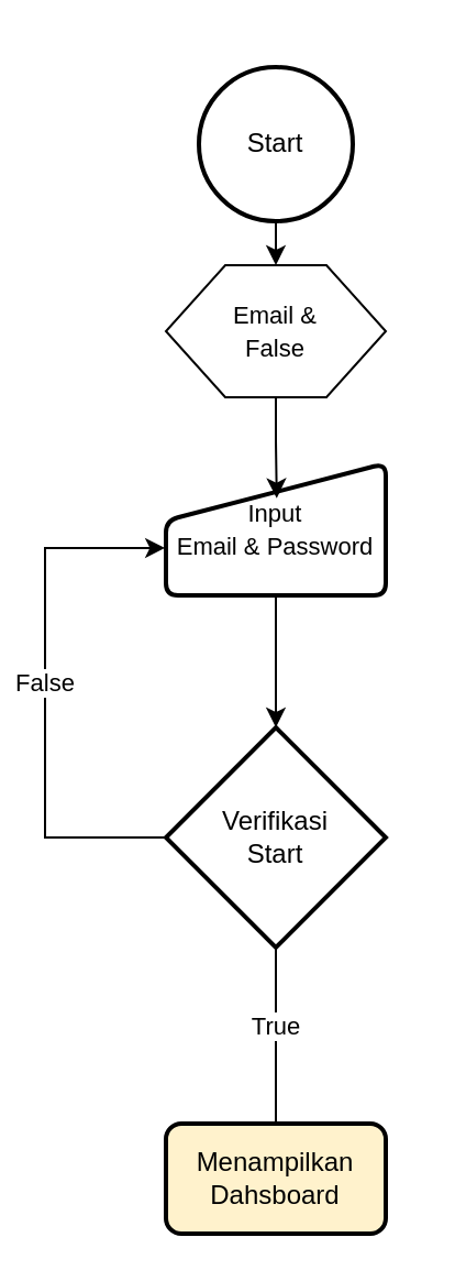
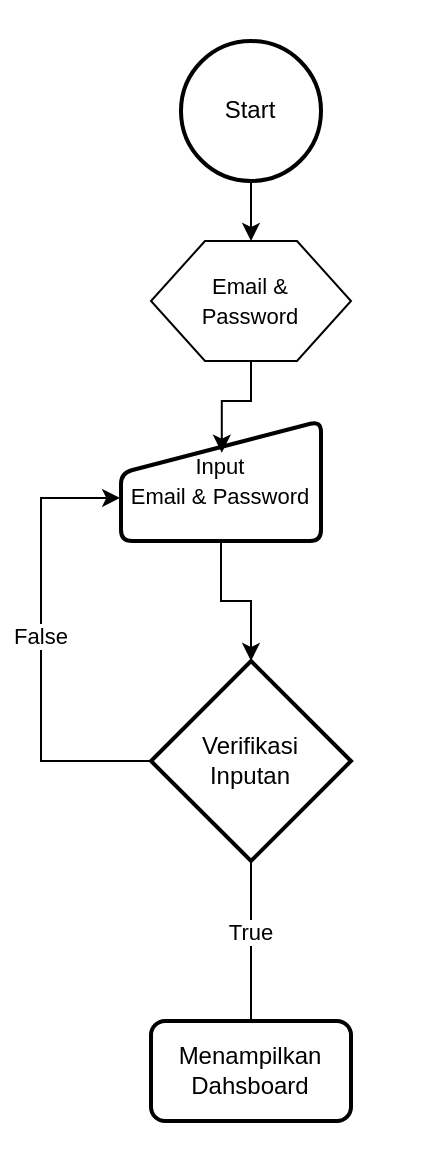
  <mxCell id="0" />
  <mxCell id="1" parent="0" />
  <mxCell id="2" style="edgeStyle=orthogonalEdgeStyle;rounded=0;orthogonalLoop=1;jettySize=auto;html=1;exitX=0.5;exitY=1;exitDx=0;exitDy=0;exitPerimeter=0;entryX=0.5;entryY=0;entryDx=0;entryDy=0;" edge="1" parent="1" source="3" target="5"><mxGeometry relative="1" as="geometry" /></mxCell>
- <mxCell id="3" value="Start" style="strokeWidth=2;html=1;shape=mxgraph.flowchart.start_2;whiteSpace=wrap;" vertex="1" parent="1"><mxGeometry x="90" y="30" width="70" height="70" as="geometry" /></mxCell>
+ <mxCell id="3" value="Start" style="strokeWidth=2;html=1;shape=mxgraph.flowchart.start_2;whiteSpace=wrap;" vertex="1" parent="1"><mxGeometry x="90" y="20" width="70" height="70" as="geometry" /></mxCell>
  <mxCell id="4" value="" style="group" vertex="1" connectable="0" parent="1"><mxGeometry x="60" y="120" width="130" height="60" as="geometry" /></mxCell>
  <mxCell id="5" value="" style="verticalLabelPosition=bottom;verticalAlign=top;html=1;shape=hexagon;perimeter=hexagonPerimeter2;arcSize=6;size=0.27;" vertex="1" parent="4"><mxGeometry x="15" width="100" height="60" as="geometry" /></mxCell>
- <mxCell id="6" value="&lt;font style=&quot;font-size: 11px;&quot;&gt;Email &amp;amp; &lt;br&gt;False&lt;/font&gt;" style="text;strokeColor=none;align=center;fillColor=none;html=1;verticalAlign=middle;whiteSpace=wrap;rounded=0;" vertex="1" parent="4"><mxGeometry y="15" width="130" height="30" as="geometry" /></mxCell>
- <mxCell id="7" value="&lt;font style=&quot;font-size: 11px;&quot;&gt;Input &lt;br&gt;Email &amp;amp; Password&lt;/font&gt;" style="html=1;strokeWidth=2;shape=manualInput;whiteSpace=wrap;rounded=1;size=26;arcSize=11;" vertex="1" parent="1"><mxGeometry x="75" y="210" width="100" height="60" as="geometry" /></mxCell>
+ <mxCell id="6" value="&lt;font style=&quot;font-size: 11px;&quot;&gt;Email &amp;amp; &lt;br&gt;Password&lt;/font&gt;" style="text;strokeColor=none;align=center;fillColor=none;html=1;verticalAlign=middle;whiteSpace=wrap;rounded=0;" vertex="1" parent="4"><mxGeometry y="15" width="130" height="30" as="geometry" /></mxCell>
+ <mxCell id="7" value="&lt;font style=&quot;font-size: 11px;&quot;&gt;Input &lt;br&gt;Email &amp;amp; Password&lt;/font&gt;" style="html=1;strokeWidth=2;shape=manualInput;whiteSpace=wrap;rounded=1;size=26;arcSize=11;" vertex="1" parent="1"><mxGeometry x="60" y="210" width="100" height="60" as="geometry" /></mxCell>
  <mxCell id="8" style="edgeStyle=orthogonalEdgeStyle;rounded=0;orthogonalLoop=1;jettySize=auto;html=1;exitX=0.5;exitY=1;exitDx=0;exitDy=0;entryX=0.504;entryY=0.264;entryDx=0;entryDy=0;entryPerimeter=0;" edge="1" parent="1" source="5" target="7"><mxGeometry relative="1" as="geometry" /></mxCell>
  <mxCell id="9" style="edgeStyle=orthogonalEdgeStyle;rounded=0;orthogonalLoop=1;jettySize=auto;html=1;exitX=0.5;exitY=1;exitDx=0;exitDy=0;exitPerimeter=0;entryX=0.5;entryY=0;entryDx=0;entryDy=0;endArrow=none;" edge="1" parent="1" source="11" target="14"><mxGeometry relative="1" as="geometry" /></mxCell>
  <mxCell id="10" value="True" style="edgeLabel;html=1;align=center;verticalAlign=middle;resizable=0;points=[];" vertex="1" connectable="0" parent="9"><mxGeometry x="-0.135" y="-1" relative="1" as="geometry"><mxPoint as="offset" /></mxGeometry></mxCell>
- <mxCell id="11" value="Verifikasi &lt;br&gt;Start" style="strokeWidth=2;html=1;shape=mxgraph.flowchart.decision;whiteSpace=wrap;" vertex="1" parent="1"><mxGeometry x="75" y="330" width="100" height="100" as="geometry" /></mxCell>
+ <mxCell id="11" value="Verifikasi &lt;br&gt;Inputan" style="strokeWidth=2;html=1;shape=mxgraph.flowchart.decision;whiteSpace=wrap;" vertex="1" parent="1"><mxGeometry x="75" y="330" width="100" height="100" as="geometry" /></mxCell>
  <mxCell id="12" style="edgeStyle=orthogonalEdgeStyle;rounded=0;orthogonalLoop=1;jettySize=auto;html=1;exitX=0;exitY=0.5;exitDx=0;exitDy=0;exitPerimeter=0;entryX=-0.004;entryY=0.641;entryDx=0;entryDy=0;entryPerimeter=0;" edge="1" parent="1" source="11" target="7"><mxGeometry relative="1" as="geometry"><Array as="points"><mxPoint x="20" y="380" /><mxPoint x="20" y="249" /></Array></mxGeometry></mxCell>
  <mxCell id="13" value="False" style="edgeLabel;html=1;align=center;verticalAlign=middle;resizable=0;points=[];" vertex="1" connectable="0" parent="12"><mxGeometry x="0.043" y="1" relative="1" as="geometry"><mxPoint as="offset" /></mxGeometry></mxCell>
- <mxCell id="14" value="Menampilkan Dahsboard" style="rounded=1;whiteSpace=wrap;html=1;absoluteArcSize=1;arcSize=14;strokeWidth=2;fillColor=#fff2cc;" vertex="1" parent="1"><mxGeometry x="75" y="510" width="100" height="50" as="geometry" /></mxCell>
+ <mxCell id="14" value="Menampilkan Dahsboard" style="rounded=1;whiteSpace=wrap;html=1;absoluteArcSize=1;arcSize=14;strokeWidth=2;" vertex="1" parent="1"><mxGeometry x="75" y="510" width="100" height="50" as="geometry" /></mxCell>
  <mxCell id="15" style="edgeStyle=orthogonalEdgeStyle;rounded=0;orthogonalLoop=1;jettySize=auto;html=1;exitX=0.5;exitY=1;exitDx=0;exitDy=0;entryX=0.5;entryY=0;entryDx=0;entryDy=0;entryPerimeter=0;" edge="1" parent="1" source="7" target="11"><mxGeometry relative="1" as="geometry" /></mxCell>
